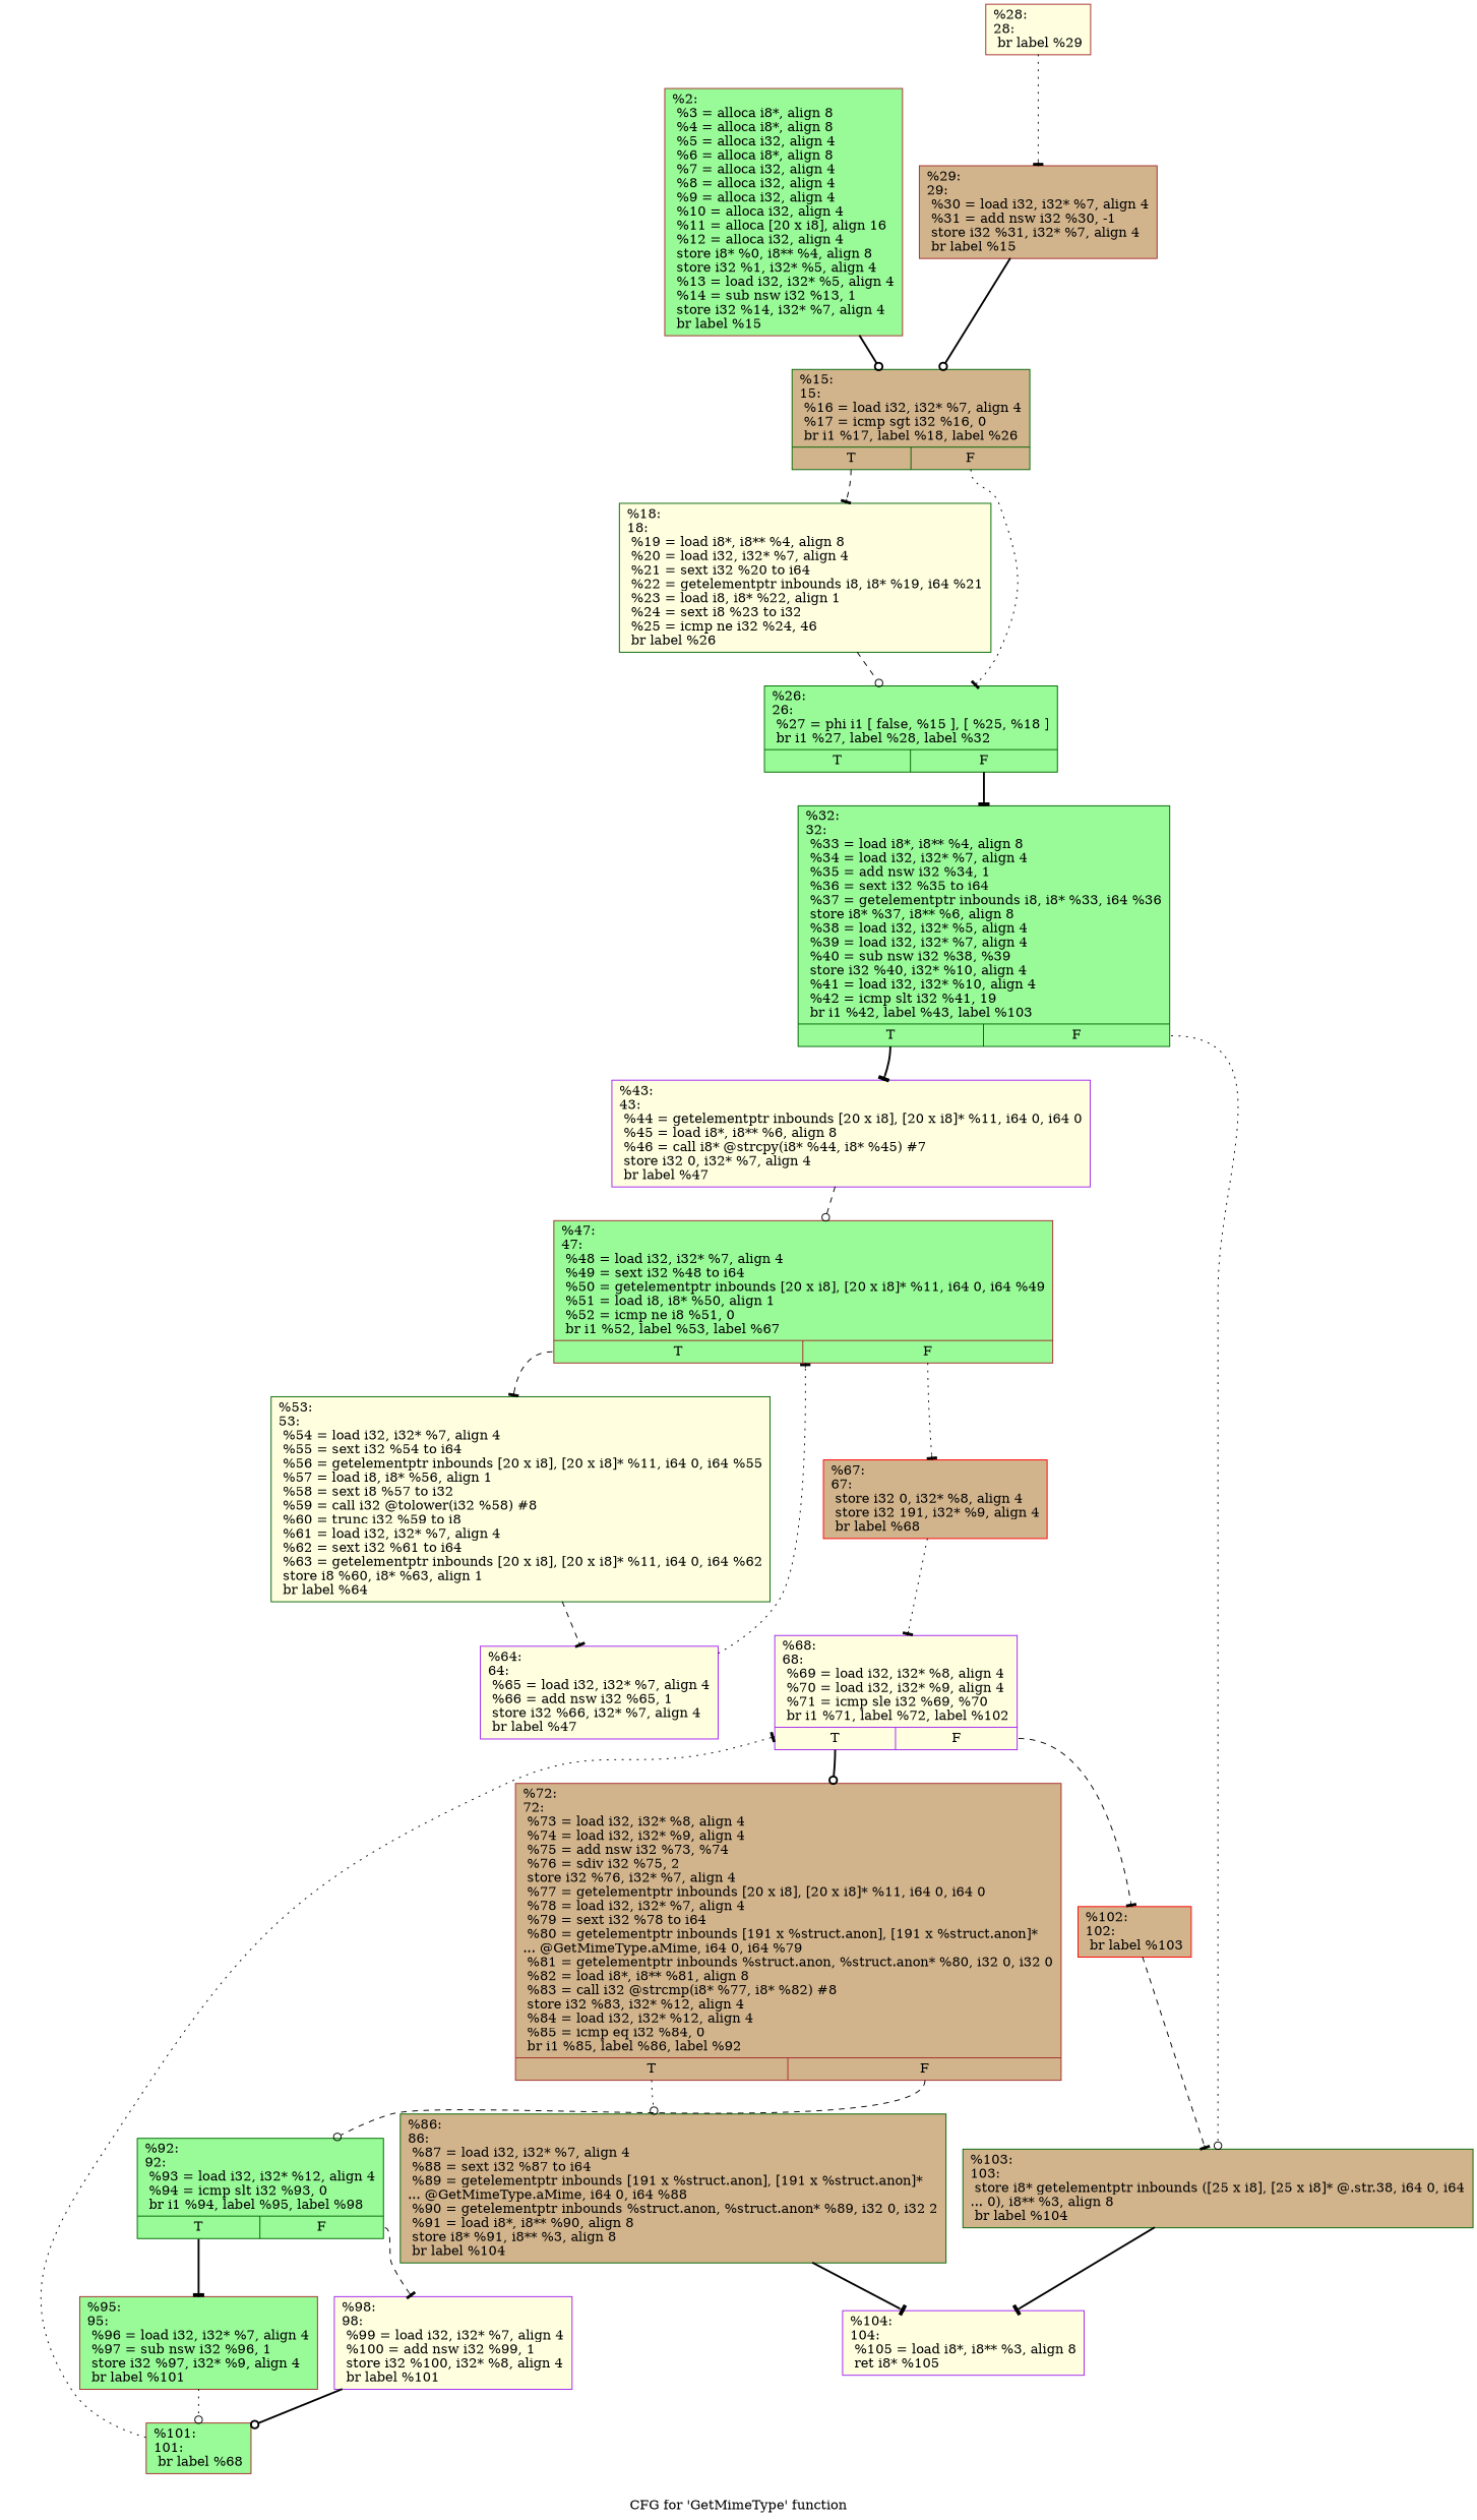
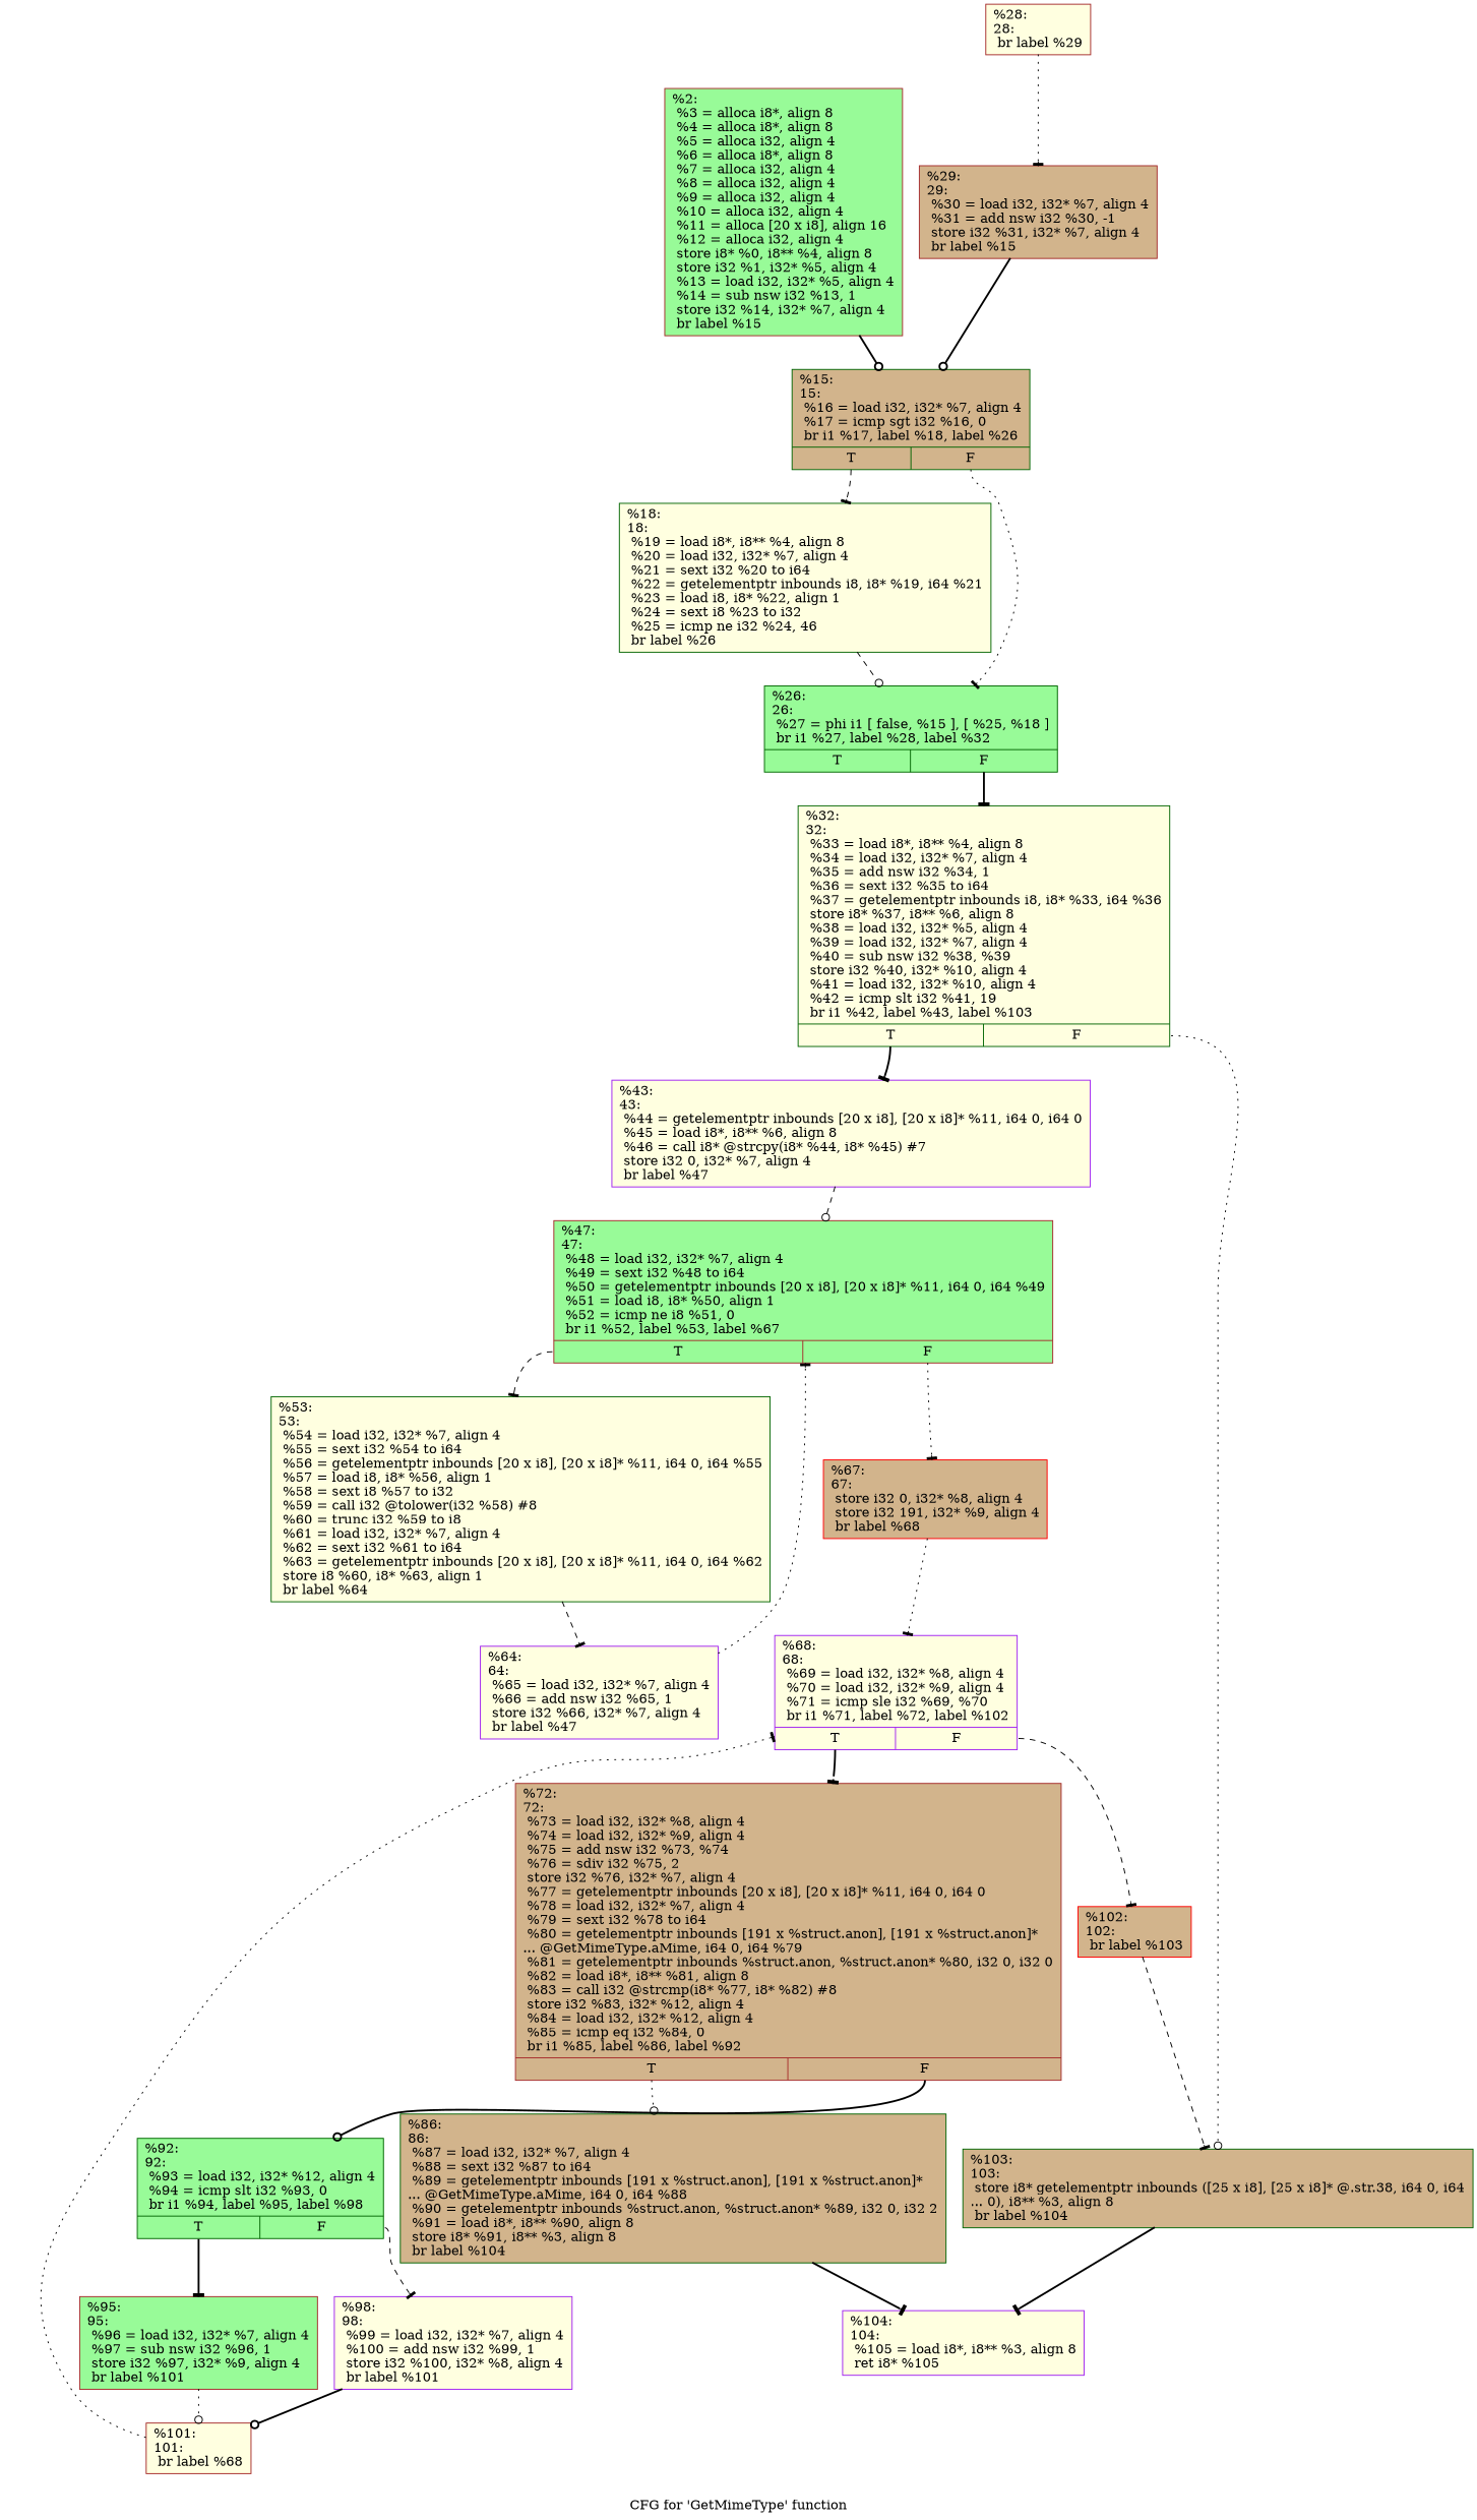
  digraph {
    label="CFG for 'GetMimeType' function"
    node [color=darkgreen fillcolor=lightyellow shape=record style=filled]
    edge [arrowhead=tee style=bold]
    n1 [color=brown fillcolor=palegreen label="{%2:\l  %3 = alloca i8*, align 8\l  %4 = alloca i8*, align 8\l  %5 = alloca i32, align 4\l  %6 = alloca i8*, align 8\l  %7 = alloca i32, align 4\l  %8 = alloca i32, align 4\l  %9 = alloca i32, align 4\l  %10 = alloca i32, align 4\l  %11 = alloca [20 x i8], align 16\l  %12 = alloca i32, align 4\l  store i8* %0, i8** %4, align 8\l  store i32 %1, i32* %5, align 4\l  %13 = load i32, i32* %5, align 4\l  %14 = sub nsw i32 %13, 1\l  store i32 %14, i32* %7, align 4\l  br label %15\l}"]
    n2 [fillcolor=tan label="{%15:\l15:                                               \l  %16 = load i32, i32* %7, align 4\l  %17 = icmp sgt i32 %16, 0\l  br i1 %17, label %18, label %26\l|{<s0>T|<s1>F}}"]
    n3 [label="{%18:\l18:                                               \l  %19 = load i8*, i8** %4, align 8\l  %20 = load i32, i32* %7, align 4\l  %21 = sext i32 %20 to i64\l  %22 = getelementptr inbounds i8, i8* %19, i64 %21\l  %23 = load i8, i8* %22, align 1\l  %24 = sext i8 %23 to i32\l  %25 = icmp ne i32 %24, 46\l  br label %26\l}"]
    n4 [fillcolor=palegreen label="{%26:\l26:                                               \l  %27 = phi i1 [ false, %15 ], [ %25, %18 ]\l  br i1 %27, label %28, label %32\l|{<s0>T|<s1>F}}"]
-   n5 [fillcolor=palegreen label="{%32:\l32:                                               \l  %33 = load i8*, i8** %4, align 8\l  %34 = load i32, i32* %7, align 4\l  %35 = add nsw i32 %34, 1\l  %36 = sext i32 %35 to i64\l  %37 = getelementptr inbounds i8, i8* %33, i64 %36\l  store i8* %37, i8** %6, align 8\l  %38 = load i32, i32* %5, align 4\l  %39 = load i32, i32* %7, align 4\l  %40 = sub nsw i32 %38, %39\l  store i32 %40, i32* %10, align 4\l  %41 = load i32, i32* %10, align 4\l  %42 = icmp slt i32 %41, 19\l  br i1 %42, label %43, label %103\l|{<s0>T|<s1>F}}"]
+   n5 [label="{%32:\l32:                                               \l  %33 = load i8*, i8** %4, align 8\l  %34 = load i32, i32* %7, align 4\l  %35 = add nsw i32 %34, 1\l  %36 = sext i32 %35 to i64\l  %37 = getelementptr inbounds i8, i8* %33, i64 %36\l  store i8* %37, i8** %6, align 8\l  %38 = load i32, i32* %5, align 4\l  %39 = load i32, i32* %7, align 4\l  %40 = sub nsw i32 %38, %39\l  store i32 %40, i32* %10, align 4\l  %41 = load i32, i32* %10, align 4\l  %42 = icmp slt i32 %41, 19\l  br i1 %42, label %43, label %103\l|{<s0>T|<s1>F}}"]
    n6 [color=brown label="{%28:\l28:                                               \l  br label %29\l}"]
    n7 [color=brown fillcolor=tan label="{%29:\l29:                                               \l  %30 = load i32, i32* %7, align 4\l  %31 = add nsw i32 %30, -1\l  store i32 %31, i32* %7, align 4\l  br label %15\l}"]
    n8 [color=purple label="{%43:\l43:                                               \l  %44 = getelementptr inbounds [20 x i8], [20 x i8]* %11, i64 0, i64 0\l  %45 = load i8*, i8** %6, align 8\l  %46 = call i8* @strcpy(i8* %44, i8* %45) #7\l  store i32 0, i32* %7, align 4\l  br label %47\l}"]
    n9 [fillcolor=tan label="{%103:\l103:                                              \l  store i8* getelementptr inbounds ([25 x i8], [25 x i8]* @.str.38, i64 0, i64\l... 0), i8** %3, align 8\l  br label %104\l}"]
    n10 [color=brown fillcolor=palegreen label="{%47:\l47:                                               \l  %48 = load i32, i32* %7, align 4\l  %49 = sext i32 %48 to i64\l  %50 = getelementptr inbounds [20 x i8], [20 x i8]* %11, i64 0, i64 %49\l  %51 = load i8, i8* %50, align 1\l  %52 = icmp ne i8 %51, 0\l  br i1 %52, label %53, label %67\l|{<s0>T|<s1>F}}"]
    n11 [color=purple label="{%104:\l104:                                              \l  %105 = load i8*, i8** %3, align 8\l  ret i8* %105\l}"]
    n12 [label="{%53:\l53:                                               \l  %54 = load i32, i32* %7, align 4\l  %55 = sext i32 %54 to i64\l  %56 = getelementptr inbounds [20 x i8], [20 x i8]* %11, i64 0, i64 %55\l  %57 = load i8, i8* %56, align 1\l  %58 = sext i8 %57 to i32\l  %59 = call i32 @tolower(i32 %58) #8\l  %60 = trunc i32 %59 to i8\l  %61 = load i32, i32* %7, align 4\l  %62 = sext i32 %61 to i64\l  %63 = getelementptr inbounds [20 x i8], [20 x i8]* %11, i64 0, i64 %62\l  store i8 %60, i8* %63, align 1\l  br label %64\l}"]
    n13 [color=red fillcolor=tan label="{%67:\l67:                                               \l  store i32 0, i32* %8, align 4\l  store i32 191, i32* %9, align 4\l  br label %68\l}"]
    n14 [color=purple label="{%64:\l64:                                               \l  %65 = load i32, i32* %7, align 4\l  %66 = add nsw i32 %65, 1\l  store i32 %66, i32* %7, align 4\l  br label %47\l}"]
    n15 [color=purple label="{%68:\l68:                                               \l  %69 = load i32, i32* %8, align 4\l  %70 = load i32, i32* %9, align 4\l  %71 = icmp sle i32 %69, %70\l  br i1 %71, label %72, label %102\l|{<s0>T|<s1>F}}"]
    n16 [color=brown fillcolor=tan label="{%72:\l72:                                               \l  %73 = load i32, i32* %8, align 4\l  %74 = load i32, i32* %9, align 4\l  %75 = add nsw i32 %73, %74\l  %76 = sdiv i32 %75, 2\l  store i32 %76, i32* %7, align 4\l  %77 = getelementptr inbounds [20 x i8], [20 x i8]* %11, i64 0, i64 0\l  %78 = load i32, i32* %7, align 4\l  %79 = sext i32 %78 to i64\l  %80 = getelementptr inbounds [191 x %struct.anon], [191 x %struct.anon]*\l... @GetMimeType.aMime, i64 0, i64 %79\l  %81 = getelementptr inbounds %struct.anon, %struct.anon* %80, i32 0, i32 0\l  %82 = load i8*, i8** %81, align 8\l  %83 = call i32 @strcmp(i8* %77, i8* %82) #8\l  store i32 %83, i32* %12, align 4\l  %84 = load i32, i32* %12, align 4\l  %85 = icmp eq i32 %84, 0\l  br i1 %85, label %86, label %92\l|{<s0>T|<s1>F}}"]
    n17 [color=red fillcolor=tan label="{%102:\l102:                                              \l  br label %103\l}"]
    n18 [fillcolor=tan label="{%86:\l86:                                               \l  %87 = load i32, i32* %7, align 4\l  %88 = sext i32 %87 to i64\l  %89 = getelementptr inbounds [191 x %struct.anon], [191 x %struct.anon]*\l... @GetMimeType.aMime, i64 0, i64 %88\l  %90 = getelementptr inbounds %struct.anon, %struct.anon* %89, i32 0, i32 2\l  %91 = load i8*, i8** %90, align 8\l  store i8* %91, i8** %3, align 8\l  br label %104\l}"]
    n19 [fillcolor=palegreen label="{%92:\l92:                                               \l  %93 = load i32, i32* %12, align 4\l  %94 = icmp slt i32 %93, 0\l  br i1 %94, label %95, label %98\l|{<s0>T|<s1>F}}"]
    n20 [color=brown fillcolor=palegreen label="{%95:\l95:                                               \l  %96 = load i32, i32* %7, align 4\l  %97 = sub nsw i32 %96, 1\l  store i32 %97, i32* %9, align 4\l  br label %101\l}"]
    n21 [color=purple label="{%98:\l98:                                               \l  %99 = load i32, i32* %7, align 4\l  %100 = add nsw i32 %99, 1\l  store i32 %100, i32* %8, align 4\l  br label %101\l}"]
-   n22 [color=brown fillcolor=palegreen label="{%101:\l101:                                              \l  br label %68\l}"]
+   n22 [color=brown label="{%101:\l101:                                              \l  br label %68\l}"]
    n1 -> n2 [arrowhead=odot]
    n2 -> n3 [style=dashed tailport=s0]
    n2 -> n4 [style=dotted tailport=s1]
    n3 -> n4 [arrowhead=odot style=dashed]
    n4 -> n5 [tailport=s1]
    n5 -> n8 [tailport=s0]
    n5 -> n9 [arrowhead=odot style=dotted tailport=s1]
    n6 -> n7 [style=dotted]
    n7 -> n2 [arrowhead=odot]
    n8 -> n10 [arrowhead=odot style=dashed]
    n9 -> n11
    n10 -> n12 [style=dashed tailport=s0]
    n10 -> n13 [style=dotted tailport=s1]
    n12 -> n14 [style=dashed]
    n13 -> n15 [style=dotted]
    n14 -> n10 [style=dotted]
-   n15 -> n16 [arrowhead=odot tailport=s0]
+   n15 -> n16 [tailport=s0]
    n15 -> n17 [style=dashed tailport=s1]
    n16 -> n18 [arrowhead=odot style=dotted tailport=s0]
-   n16 -> n19 [arrowhead=odot style=dashed tailport=s1]
+   n16 -> n19 [arrowhead=odot tailport=s1]
    n17 -> n9 [style=dashed]
    n18 -> n11
    n19 -> n20 [tailport=s0]
    n19 -> n21 [style=dashed tailport=s1]
    n20 -> n22 [arrowhead=odot style=dotted]
    n21 -> n22 [arrowhead=odot]
    n22 -> n15 [style=dotted]
  }
